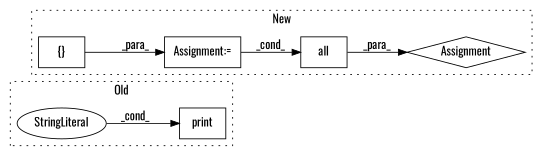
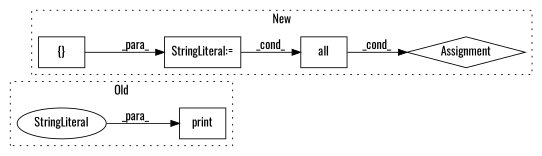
  digraph {
    fontname=Oswald
    rankdir=LR
    node [a=32 fontname=Oswald shape=box]
    edge [fontname=Oswald]
    n1 [l="6,1" label=print s="7931,8075"]
    n2 [a=45 l=138 label=StringLiteral s=7937 shape=ellipse]
    n3 [l="4,1" label=all s="8220,8234"]
-   n4 [a=7 l=1 label="Assignment:=" s=3268]
+   n4 [a=7 l=1 label="StringLiteral:=" s=3268]
    n5 [a=25 l="4,2" label=Assignment s="8216,8235" shape=diamond]
    n6 [a=4 l=2 label="{}" s=3279]
    subgraph cluster_1 {
      label=Old
      style=dotted
      n1
      n2
    }
    subgraph cluster_2 {
      label=New
      style=dotted
      n3
      n4
      n5
      n6
    }
-   n2 -> n1 [label=_cond_]
-   n3 -> n5 [label=_para_]
+   n2 -> n1 [label=_para_]
+   n3 -> n5 [label=_cond_]
    n4 -> n3 [label=_cond_]
    n6 -> n4 [label=_para_]
  }
